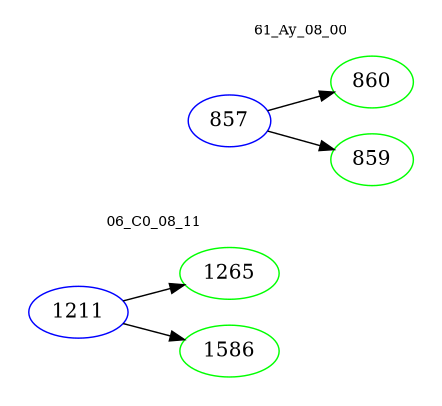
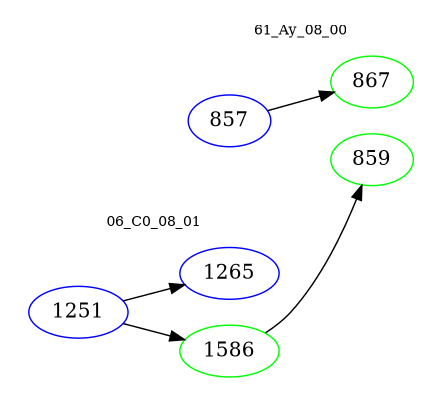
  digraph {
    rankdir=LR
    node [color=green]
    edge [color=black]
    n1 [color=blue label=857]
    n2 [label=859]
-   n3 [label=860]
-   n4 [color=blue label=1211]
+   n3 [label=867]
+   n4 [color=blue label=1251]
    n5 [label=1586]
-   n6 [label=1265]
+   n6 [color=blue label=1265]
    subgraph cluster_1 {
      color=white
      fontsize=10
      label="61_Ay_08_00"
      n1
      n2
      n3
    }
    subgraph cluster_2 {
      color=white
      fontsize=10
-     label="06_C0_08_11"
+     label="06_C0_08_01"
      n4
      n5
      n6
    }
-   n1 -> n2
+   n5 -> n2
    n1 -> n3
    n4 -> n5
    n4 -> n6
  }
